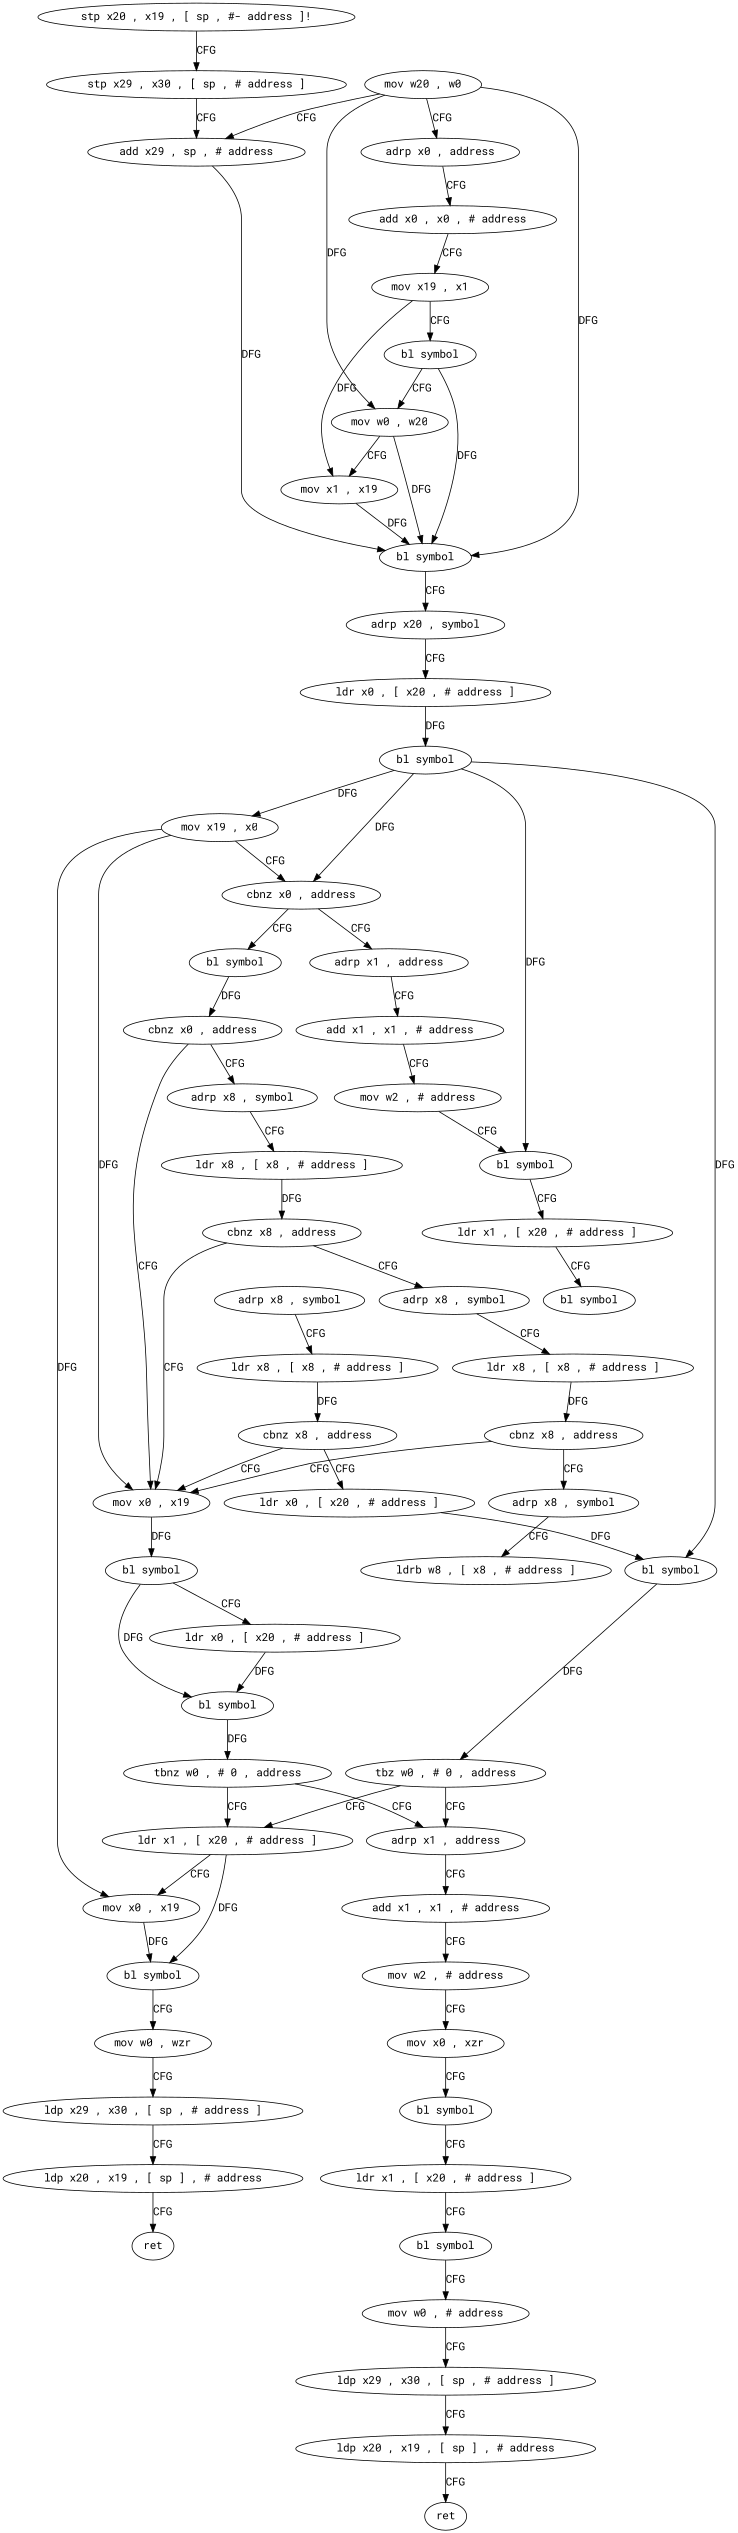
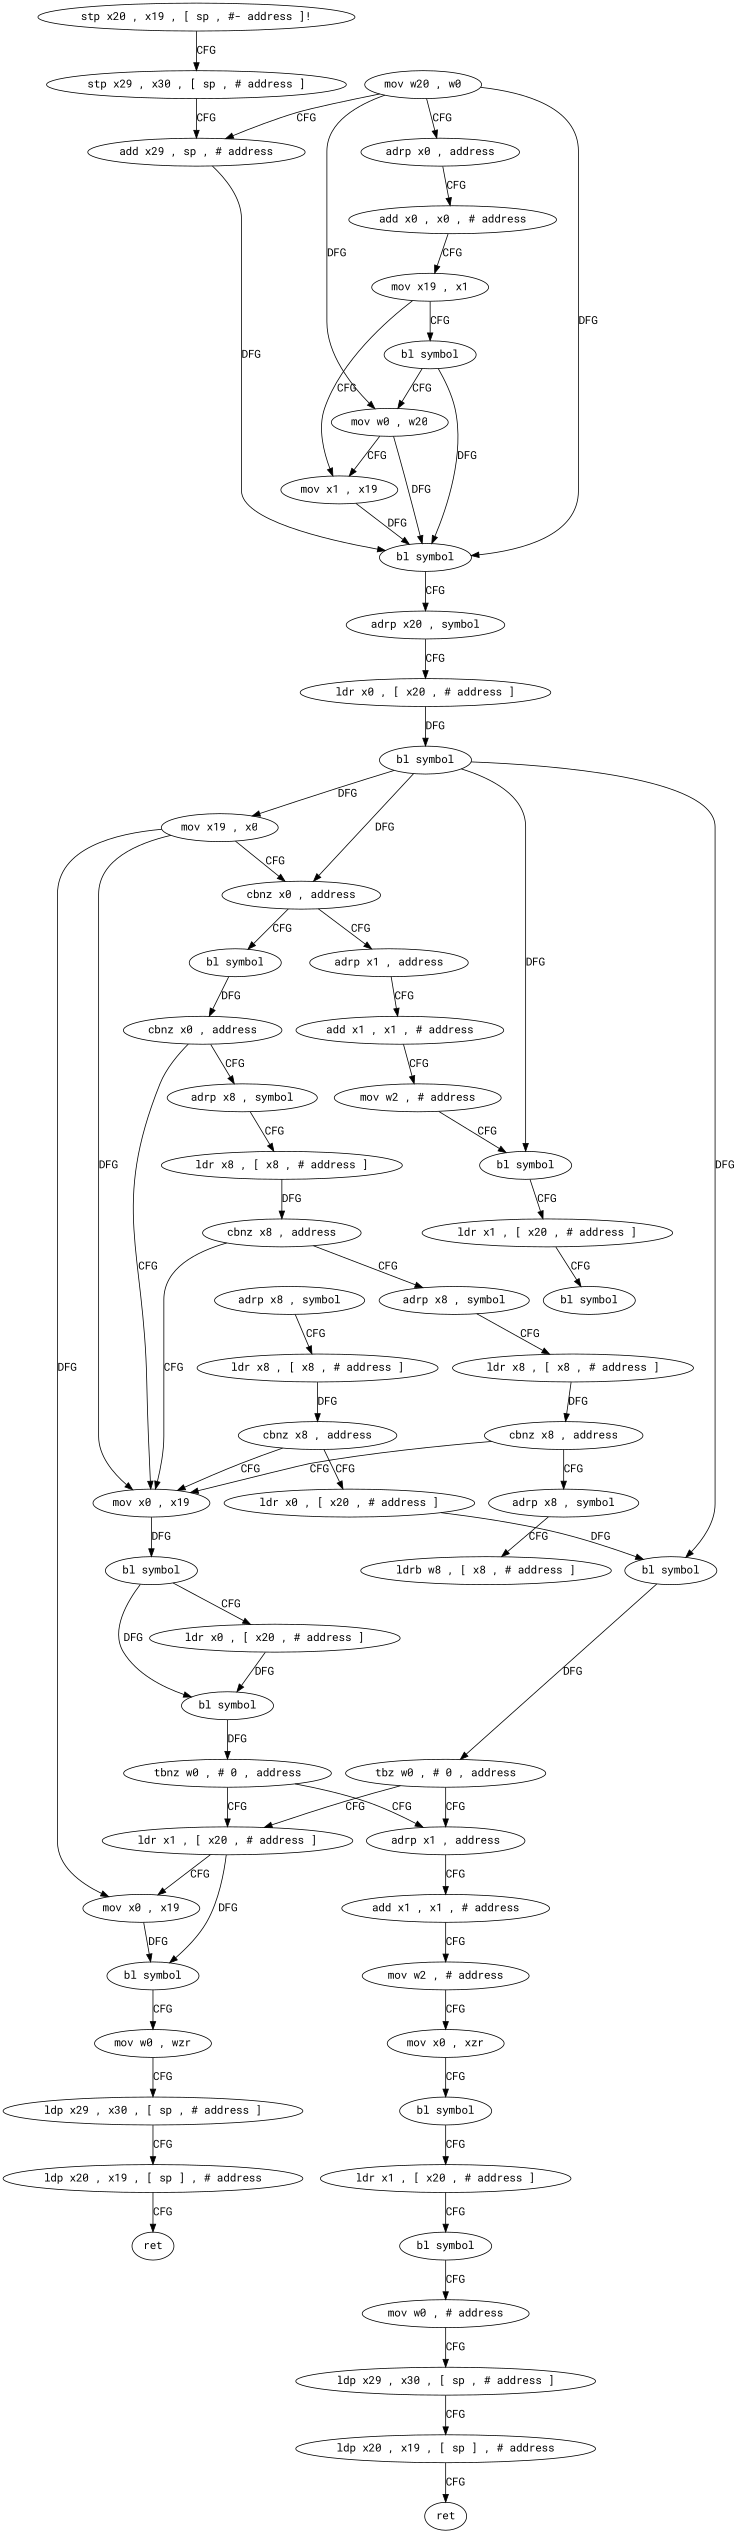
  digraph {
    fontname="Roboto Mono"
    node [fontname="Roboto Mono"]
    edge [fontname="Roboto Mono"]
    n1 [label="stp x20 , x19 , [ sp , #- address ]!"]
    n2 [label="stp x29 , x30 , [ sp , # address ]"]
    n3 [label="add x29 , sp , # address"]
    n4 [label="bl symbol"]
    n5 [label="mov w20 , w0"]
    n6 [label="adrp x0 , address"]
    n7 [label="mov w0 , w20"]
    n8 [label="adrp x20 , symbol"]
    n9 [label="add x0 , x0 , # address"]
    n10 [label="mov x1 , x19"]
    n11 [label="mov x19 , x1"]
    n12 [label="bl symbol"]
    n13 [label="ldr x0 , [ x20 , # address ]"]
    n14 [label="bl symbol"]
    n15 [label="mov x19 , x0"]
    n16 [label="cbnz x0 , address"]
    n17 [label="bl symbol"]
    n18 [label="bl symbol"]
    n19 [label="mov x0 , x19"]
    n20 [label="mov x0 , x19"]
    n21 [label="bl symbol"]
    n22 [label="adrp x1 , address"]
    n23 [label="ldr x1 , [ x20 , # address ]"]
    n24 [label="tbz w0 , # 0 , address"]
    n25 [label="bl symbol"]
    n26 [label="bl symbol"]
    n27 [label="cbnz x0 , address"]
    n28 [label="add x1 , x1 , # address"]
    n29 [label="adrp x8 , symbol"]
    n30 [label="mov w2 , # address"]
    n31 [label="ldr x8 , [ x8 , # address ]"]
    n32 [label="ldr x0 , [ x20 , # address ]"]
    n33 [label="bl symbol"]
    n34 [label="cbnz x8 , address"]
    n35 [label="bl symbol"]
    n36 [label="tbnz w0 , # 0 , address"]
    n37 [label="ldr x1 , [ x20 , # address ]"]
    n38 [label="adrp x1 , address"]
    n39 [label="add x1 , x1 , # address"]
    n40 [label="mov w0 , wzr"]
    n41 [label="mov w2 , # address"]
    n42 [label="adrp x8 , symbol"]
    n43 [label="ldr x8 , [ x8 , # address ]"]
    n44 [label="cbnz x8 , address"]
    n45 [label="ldp x29 , x30 , [ sp , # address ]"]
    n46 [label="ldp x20 , x19 , [ sp ] , # address"]
    n47 [label=ret]
    n48 [label="mov x0 , xzr"]
    n49 [label="bl symbol"]
    n50 [label="ldr x1 , [ x20 , # address ]"]
    n51 [label="bl symbol"]
    n52 [label="mov w0 , # address"]
    n53 [label="ldp x29 , x30 , [ sp , # address ]"]
    n54 [label="ldp x20 , x19 , [ sp ] , # address"]
    n55 [label=ret]
    n56 [label="adrp x8 , symbol"]
    n57 [label="ldrb w8 , [ x8 , # address ]"]
    n58 [label="adrp x8 , symbol"]
    n59 [label="ldr x8 , [ x8 , # address ]"]
    n60 [label="cbnz x8 , address"]
    n61 [label="ldr x0 , [ x20 , # address ]"]
    n1 -> n2 [label=CFG]
    n2 -> n3 [label=CFG]
    n3 -> n4 [label=DFG]
    n4 -> n8 [label=CFG]
    n5 -> n3 [label=CFG]
    n5 -> n4 [label=DFG]
    n5 -> n6 [label=CFG]
    n5 -> n7 [label=DFG]
    n6 -> n9 [label=CFG]
    n7 -> n4 [label=DFG]
    n7 -> n10 [label=CFG]
    n8 -> n13 [label=CFG]
    n9 -> n11 [label=CFG]
    n10 -> n4 [label=DFG]
-   n11 -> n10 [label=DFG]
+   n11 -> n10 [label=CFG]
    n11 -> n12 [label=CFG]
    n12 -> n4 [label=DFG]
    n12 -> n7 [label=CFG]
    n13 -> n14 [label=DFG]
    n14 -> n15 [label=DFG]
    n14 -> n16 [label=DFG]
    n14 -> n17 [label=DFG]
    n14 -> n18 [label=DFG]
    n15 -> n16 [label=CFG]
    n15 -> n19 [label=DFG]
    n15 -> n20 [label=DFG]
    n16 -> n21 [label=CFG]
    n16 -> n22 [label=CFG]
    n17 -> n23 [label=CFG]
    n18 -> n24 [label=DFG]
    n19 -> n25 [label=DFG]
    n20 -> n26 [label=DFG]
    n21 -> n27 [label=DFG]
    n22 -> n28 [label=CFG]
    n23 -> n35 [label=CFG]
    n24 -> n37 [label=CFG]
    n24 -> n38 [label=CFG]
    n25 -> n32 [label=CFG]
    n25 -> n33 [label=DFG]
    n26 -> n40 [label=CFG]
    n27 -> n19 [label=CFG]
    n27 -> n29 [label=CFG]
    n28 -> n30 [label=CFG]
    n29 -> n31 [label=CFG]
    n30 -> n17 [label=CFG]
    n31 -> n34 [label=DFG]
    n32 -> n33 [label=DFG]
    n33 -> n36 [label=DFG]
    n34 -> n19 [label=CFG]
    n34 -> n42 [label=CFG]
    n36 -> n37 [label=CFG]
    n36 -> n38 [label=CFG]
    n37 -> n20 [label=CFG]
    n37 -> n26 [label=DFG]
    n38 -> n39 [label=CFG]
    n39 -> n41 [label=CFG]
    n40 -> n45 [label=CFG]
    n41 -> n48 [label=CFG]
    n42 -> n43 [label=CFG]
    n43 -> n44 [label=DFG]
    n44 -> n19 [label=CFG]
    n44 -> n56 [label=CFG]
    n45 -> n46 [label=CFG]
    n46 -> n47 [label=CFG]
    n48 -> n49 [label=CFG]
    n49 -> n50 [label=CFG]
    n50 -> n51 [label=CFG]
    n51 -> n52 [label=CFG]
    n52 -> n53 [label=CFG]
    n53 -> n54 [label=CFG]
    n54 -> n55 [label=CFG]
    n56 -> n57 [label=CFG]
    n58 -> n59 [label=CFG]
    n59 -> n60 [label=DFG]
    n60 -> n19 [label=CFG]
    n60 -> n61 [label=CFG]
    n61 -> n18 [label=DFG]
  }
